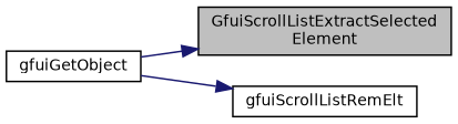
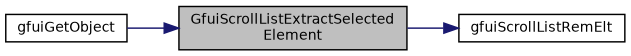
  digraph {
    rankdir=LR
    node [color=black fillcolor=white fontname=Helvetica fontsize=10 shape=record style=filled]
    edge [color=midnightblue fontname=Helvetica fontsize=10 labelfontname=Helvetica labelfontsize=10 style=solid]
    n1 [fillcolor=grey75 fontcolor=black height=0.2 label="GfuiScrollListExtractSelected\lElement" width=0.4]
    n2 [height=0.2 label=gfuiScrollListRemElt width=0.4]
    n3 [height=0.2 label=gfuiGetObject width=0.4]
-   n3 -> n2
+   n1 -> n2
    n3 -> n1
  }
